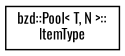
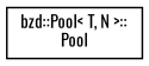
  digraph {
    rankdir=TB
    fontname=Oswald
-   n1 [color=black fillcolor=white fontname=Oswald fontsize=10 height=0.2 label="bzd::Pool\< T, N \>::\lItemType" shape=record style=filled width=0.4]
+   n1 [color=black fillcolor=white fontname=Oswald fontsize=10 height=0.2 label="bzd::Pool\< T, N \>::\lPool" shape=record style=filled width=0.4]
  }
